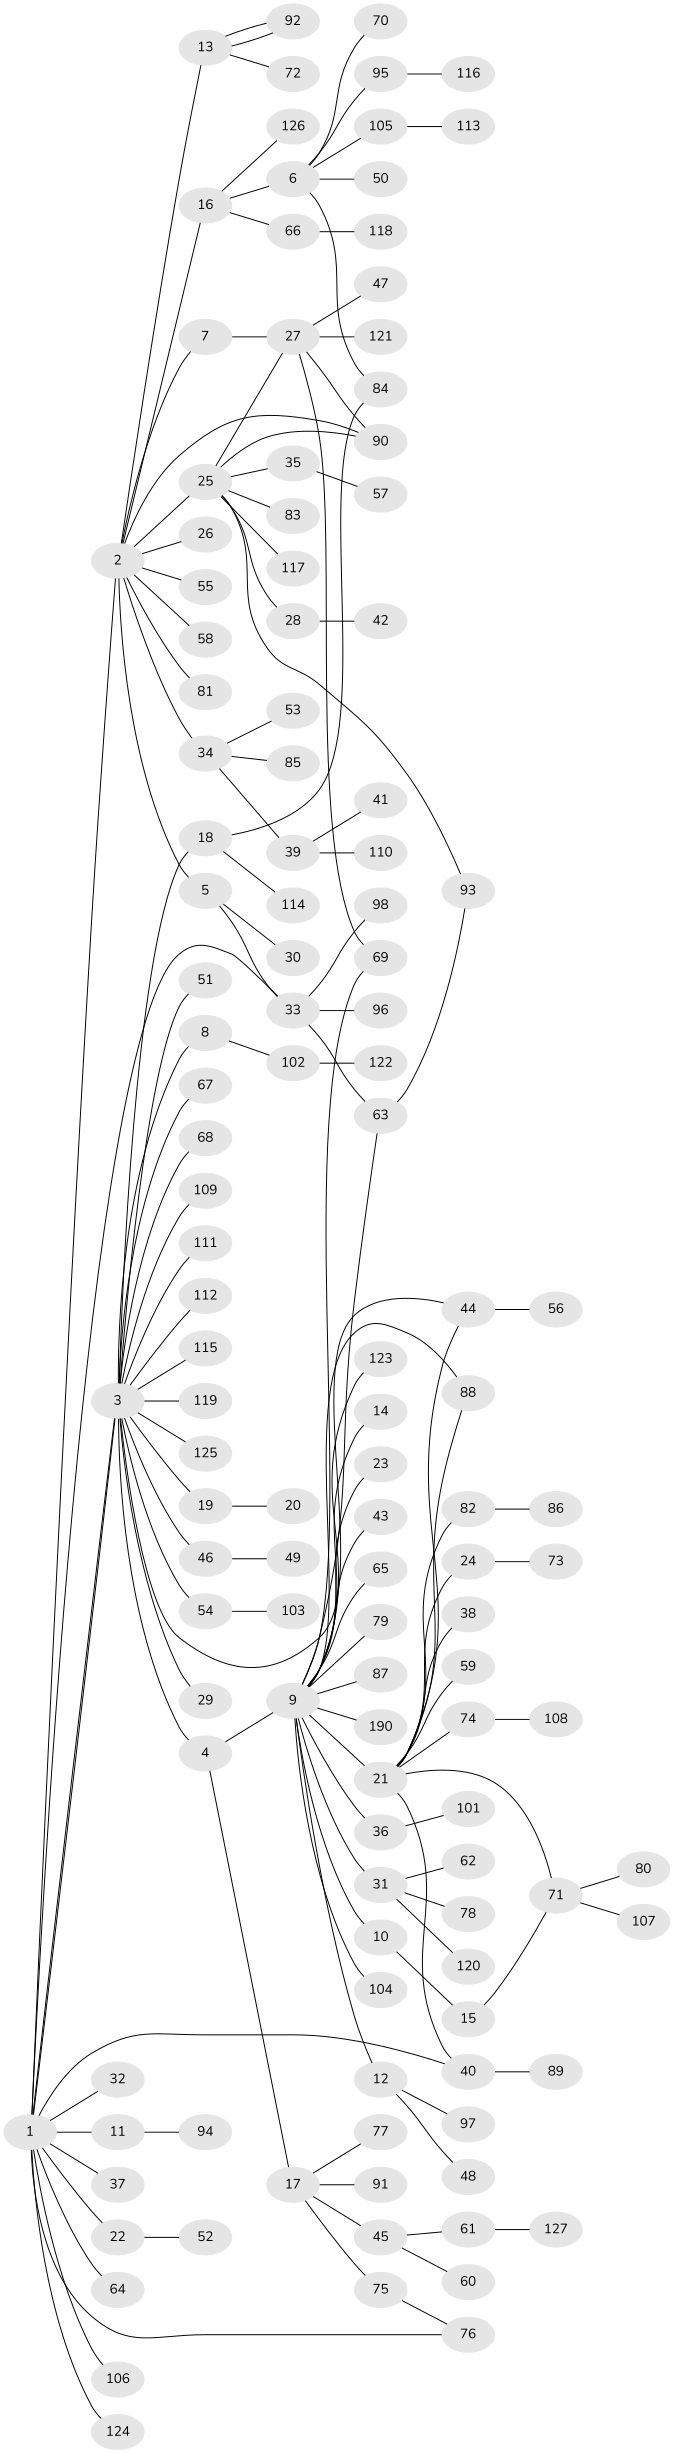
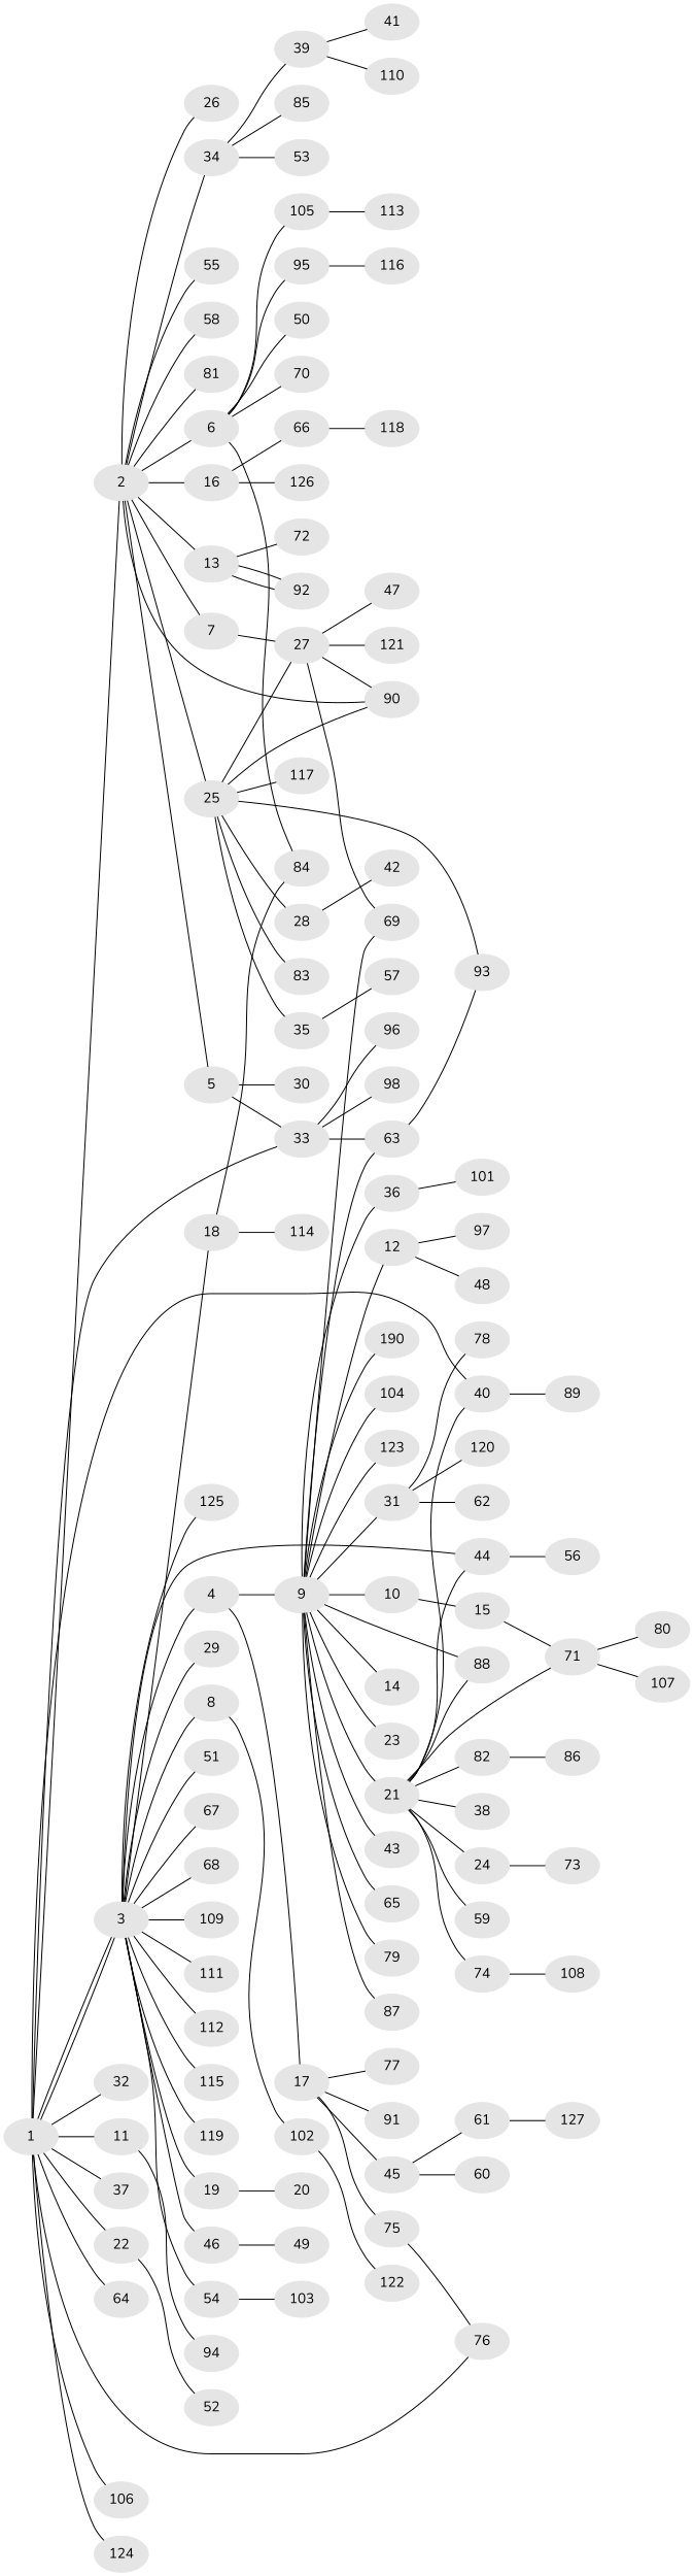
  graph {
    fontname=Nunito
    rankdir=LR
    node [color=gray90 fontname=Nunito style=filled]
    edge [fontname=Nunito]
    1
    2
    3
    11
    22
    32
    33
    37
    40
    64
    76
    106
    124
    5
    6
    7
    13
    16
    25
    26
    34
    55
    58
    81
    90
    4
    8
    18
    19
    29
    44
    46
    51
    54
    67
    68
    109
    111
    112
    115
    119
    125
    94
    52
    63
    96
    98
    89
    30
    50
    70
    84
    95
    105
    27
    72
    92
    66
    126
    28
    35
    83
    93
    117
    39
    53
    85
    9
    17
    102
    114
    20
    56
    49
    103
    10
    12
    14
    21
    23
    31
    36
    43
    65
    69
    79
    87
    88
    n89 [label=190]
    104
    123
    45
    75
    77
    91
    116
    113
    47
    121
    122
    15
    48
    97
    71
    24
    38
    59
    74
    82
    62
    78
    120
    101
    80
    107
    118
    60
    61
    73
    108
    86
    42
    57
    41
    110
    127
    1 -- 2
    1 -- 3
    1 -- 3
    1 -- 11
    1 -- 22
    1 -- 32
    1 -- 33
    1 -- 37
    1 -- 40
    1 -- 64
    1 -- 76
    1 -- 106
    1 -- 124
    2 -- 5
-   16 -- 6
+   2 -- 6
    2 -- 7
    2 -- 13
    2 -- 16
    2 -- 25
    2 -- 26
    2 -- 34
    2 -- 55
    2 -- 58
    2 -- 81
    2 -- 90
    3 -- 4
    3 -- 8
    3 -- 18
    3 -- 19
    3 -- 29
    3 -- 44
    3 -- 46
    3 -- 51
    3 -- 54
    3 -- 67
    3 -- 68
    3 -- 109
    3 -- 111
    3 -- 112
    3 -- 115
    3 -- 119
    3 -- 125
    11 -- 94
    22 -- 52
    33 -- 63
    33 -- 96
    33 -- 98
    40 -- 89
    5 -- 33
    5 -- 30
    6 -- 50
    6 -- 70
    6 -- 84
    6 -- 95
    6 -- 105
    7 -- 27
    13 -- 72
    13 -- 92
    13 -- 92
    16 -- 66
    16 -- 126
    25 -- 90
    25 -- 27
    25 -- 28
    25 -- 35
    25 -- 83
    25 -- 93
    25 -- 117
    34 -- 39
    34 -- 53
    34 -- 85
    4 -- 9
    4 -- 17
    8 -- 102
    18 -- 84
    18 -- 114
    19 -- 20
    44 -- 56
    46 -- 49
    54 -- 103
    63 -- 93
    95 -- 116
    105 -- 113
    27 -- 90
    27 -- 69
    27 -- 47
    27 -- 121
    66 -- 118
    28 -- 42
    35 -- 57
    39 -- 41
    39 -- 110
    9 -- 63
    9 -- 10
    9 -- 12
    9 -- 14
    9 -- 21
    9 -- 23
    9 -- 31
    9 -- 36
    9 -- 43
    9 -- 65
    9 -- 69
    9 -- 79
    9 -- 87
    9 -- 88
    9 -- n89
    9 -- 104
    9 -- 123
    17 -- 45
    17 -- 75
    17 -- 77
    17 -- 91
    102 -- 122
    10 -- 15
    12 -- 48
    12 -- 97
    21 -- 40
    21 -- 44
    21 -- 88
    21 -- 71
    21 -- 24
    21 -- 38
    21 -- 59
    21 -- 74
    21 -- 82
    31 -- 62
    31 -- 78
    31 -- 120
    36 -- 101
    45 -- 60
    45 -- 61
    75 -- 76
    15 -- 71
    71 -- 80
    71 -- 107
    24 -- 73
    74 -- 108
    82 -- 86
    61 -- 127
  }
